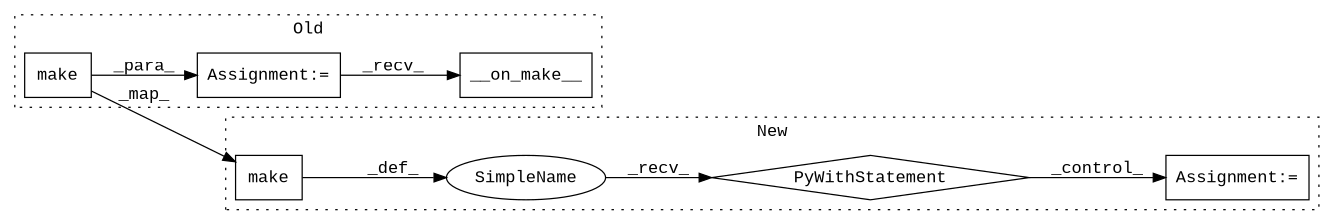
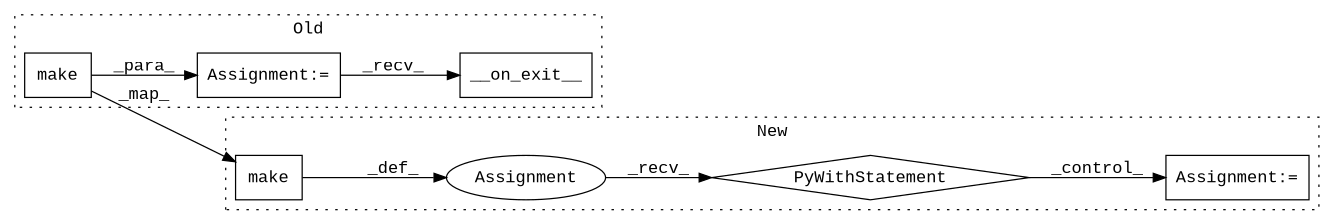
  digraph {
    fontname="Liberation Mono"
    rankdir=LR
    node [a=32 fontname="Liberation Mono" l="5,1" shape=box]
    edge [fontname="Liberation Mono"]
    n1 [label=make s="1485,1504"]
    n2 [a=7 l=1 label="Assignment:=" s=1475]
-   n3 [l=13 label=__on_make__ s=1599]
+   n3 [l=13 label=__on_exit__ s=1599]
    n4 [label=make s="1491,1510"]
    n5 [a=104 l="10,2" label=PyWithStatement s="1472,1511" shape=diamond]
-   n6 [a=42 label=SimpleName shape=ellipse l=""]
+   n6 [a=42 label=Assignment shape=ellipse l=""]
    n7 [a=7 l=3 label="Assignment:=" s=1525]
    subgraph cluster_1 {
      label=Old
      style=dotted
      n1
      n2
      n3
    }
    subgraph cluster_2 {
      label=New
      style=dotted
      n4
      n5
      n6
      n7
    }
    n1 -> n2 [label=_para_]
    n1 -> n4 [label=_map_]
    n2 -> n3 [label=_recv_]
    n4 -> n6 [label=_def_]
    n5 -> n7 [label=_control_]
    n6 -> n5 [label=_recv_]
  }
